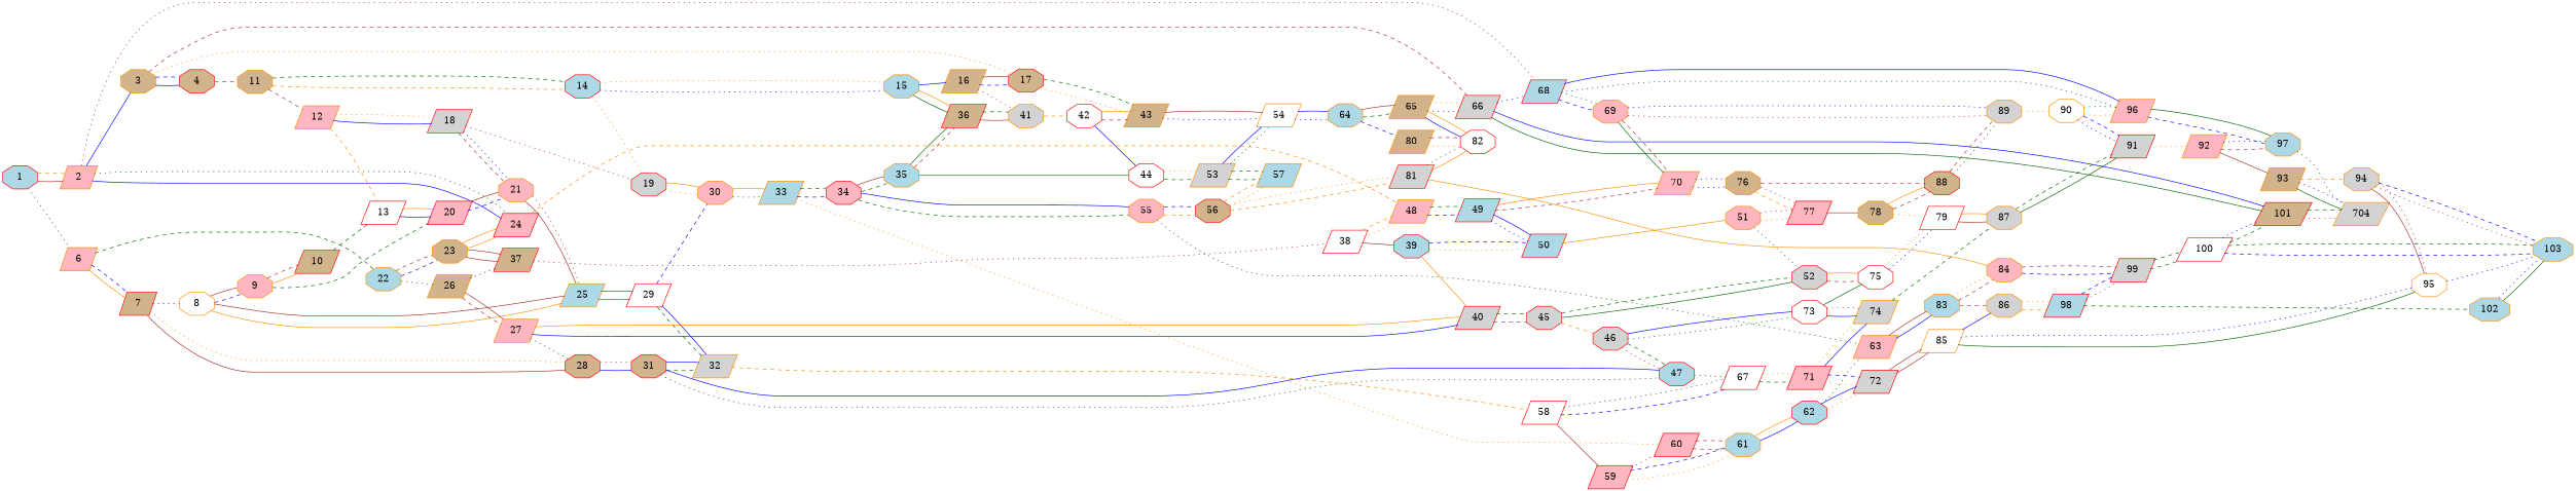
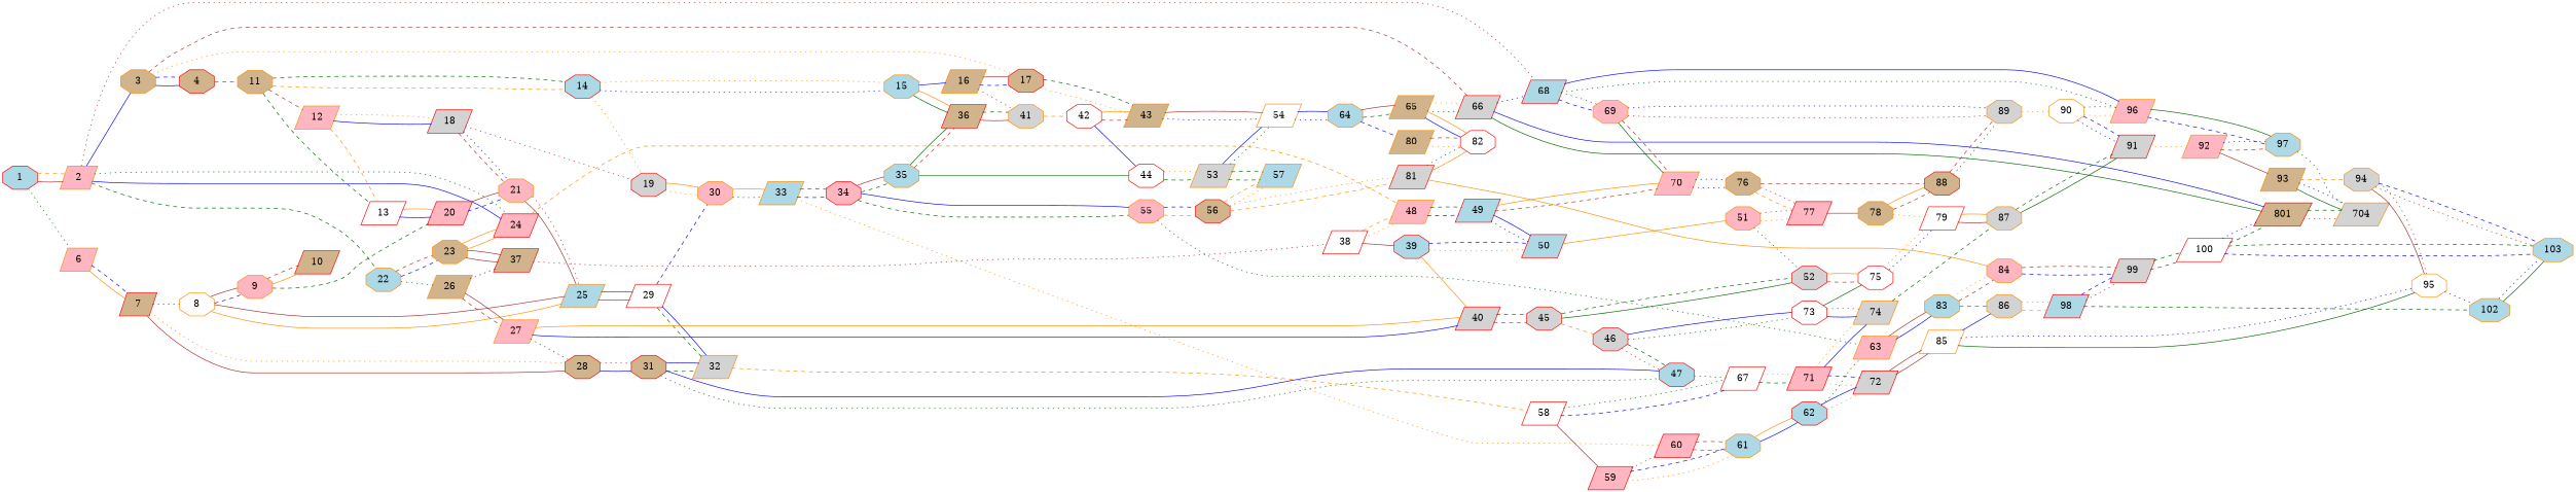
  graph {
    rankdir=LR
    node [color=darkorange fillcolor=lightpink shape=parallelogram style=filled]
    edge [color=blue style=dashed]
    1 [color=red fillcolor=lightblue shape=octagon]
    2
    6
    3 [fillcolor=tan shape=octagon]
    24 [color=red]
    68 [color=red fillcolor=lightblue]
    7 [color=red fillcolor=tan]
    22 [fillcolor=lightblue shape=octagon]
    4 [color=red fillcolor=tan shape=octagon]
    17 [color=red fillcolor=tan shape=octagon]
    66 [color=red fillcolor=lightgrey]
    48
    69 [shape=octagon]
    96
    11 [fillcolor=tan shape=octagon]
    43 [fillcolor=tan]
-   101 [color=red fillcolor=tan]
+   101 [color=red fillcolor=tan label=801]
    12
    14 [color=red fillcolor=lightblue shape=octagon]
    10 [color=red fillcolor=tan]
    13 [color=red fillcolor=white]
    8 [fillcolor=white shape=octagon]
    28 [color=red fillcolor=tan shape=octagon]
    23 [fillcolor=tan shape=octagon]
    26 [fillcolor=tan]
    9 [shape=octagon]
    25 [fillcolor=lightblue]
    31 [color=red fillcolor=tan shape=octagon]
    20 [color=red]
    29 [color=red fillcolor=white]
    21 [shape=octagon]
    18 [color=red fillcolor=lightgrey]
    15 [fillcolor=lightblue shape=octagon]
    19 [color=red fillcolor=lightgrey shape=octagon]
    16 [fillcolor=tan]
    36 [color=red fillcolor=tan]
    30 [shape=octagon]
    41 [fillcolor=lightgrey shape=octagon]
    42 [color=red fillcolor=white shape=octagon]
    54 [fillcolor=white]
    33 [fillcolor=lightblue]
    37 [color=red fillcolor=tan]
    27
    38 [color=red fillcolor=white]
    49 [color=red fillcolor=lightblue]
    32 [fillcolor=lightgrey]
    40 [color=red fillcolor=lightgrey]
    45 [color=red fillcolor=lightgrey shape=octagon]
    47 [color=red fillcolor=lightblue shape=octagon]
    58 [color=red fillcolor=white]
    34 [color=red shape=octagon]
    60 [color=red]
    67 [color=red fillcolor=white]
    59 [color=red]
    35 [fillcolor=lightblue shape=octagon]
    55 [shape=octagon]
    61 [fillcolor=lightblue shape=octagon]
    44 [color=red fillcolor=white shape=octagon]
    56 [color=red fillcolor=tan shape=octagon]
    63
    53 [fillcolor=lightgrey]
    39 [color=red fillcolor=lightblue shape=octagon]
    50 [color=red fillcolor=lightblue]
    51 [shape=octagon]
    46 [color=red fillcolor=lightgrey shape=octagon]
    52 [color=red fillcolor=lightgrey shape=octagon]
    64 [fillcolor=lightblue shape=octagon]
    57 [fillcolor=lightblue]
    73 [color=red fillcolor=white shape=octagon]
    75 [color=red fillcolor=white shape=octagon]
    74 [fillcolor=lightgrey]
    71 [color=red]
    70
    76 [fillcolor=tan shape=octagon]
    77 [color=red]
    78 [fillcolor=tan shape=octagon]
    79 [color=red fillcolor=white]
    65 [fillcolor=tan]
    80 [fillcolor=tan]
    81 [color=red fillcolor=lightgrey]
    83 [fillcolor=lightblue shape=octagon]
    82 [color=red fillcolor=white shape=octagon]
    84 [shape=octagon]
    62 [color=red fillcolor=lightblue shape=octagon]
    72 [color=red fillcolor=lightgrey]
    85 [fillcolor=white]
    86 [fillcolor=lightgrey shape=octagon]
    n88 [fillcolor=lightgrey label=704]
    89 [fillcolor=lightgrey shape=octagon]
    97 [fillcolor=lightblue shape=octagon]
    90 [fillcolor=white shape=octagon]
    88 [color=red fillcolor=tan shape=octagon]
    87 [fillcolor=lightgrey shape=octagon]
    95 [fillcolor=white shape=octagon]
    91 [color=red fillcolor=lightgrey]
    99 [color=red fillcolor=lightgrey]
    98 [color=red fillcolor=lightblue]
    100 [color=red fillcolor=white]
    102 [fillcolor=lightblue shape=octagon]
    92
    93 [fillcolor=tan]
    94 [fillcolor=lightgrey shape=octagon]
    103 [fillcolor=lightblue shape=octagon]
    1 -- 2 [color=brown style=solid]
    1 -- 2 [color=darkorange]
    1 -- 6 [color=darkgreen style=dotted]
    2 -- 3 [style=solid]
    2 -- 24 [style=solid]
    2 -- 24 [color=darkgreen style=dotted]
    2 -- 68 [color=brown style=dotted]
    6 -- 7 [color=darkorange style=solid]
    6 -- 7
-   6 -- 22 [color=darkgreen]
+   2 -- 22 [color=darkgreen]
    3 -- 4 [style=solid]
    3 -- 4
    3 -- 17 [color=darkorange style=dotted]
    3 -- 66 [color=brown]
    24 -- 48 [color=darkorange]
    68 -- 69
    68 -- 69 [color=darkgreen style=dotted]
    68 -- 96 [color=darkgreen style=dotted]
    68 -- 96 [style=solid]
    7 -- 8 [style=dotted]
    7 -- 28 [color=brown style=solid]
    7 -- 28 [color=darkorange style=dotted]
    22 -- 23
    22 -- 23 [color=brown]
    22 -- 26 [color=darkgreen style=dotted]
    4 -- 11 [color=brown]
    17 -- 43 [color=darkorange style=dotted]
    17 -- 43 [color=darkgreen]
    66 -- 68 [style=dotted]
    66 -- 101 [color=darkgreen style=solid]
    66 -- 101 [style=solid]
    48 -- 49
    48 -- 49 [color=darkgreen]
    69 -- 70 [color=darkgreen style=solid]
    69 -- 70 [color=brown]
    69 -- 89 [color=brown style=dotted]
    69 -- 89 [style=dotted]
    96 -- 97
    96 -- 97 [color=darkgreen style=solid]
    11 -- 12 [color=brown]
    11 -- 14 [color=darkorange]
    11 -- 14 [color=darkgreen]
    43 -- 54 [style=dotted]
    43 -- 54 [color=brown style=solid]
    101 -- n88 [color=brown style=dotted]
    101 -- n88 [color=darkgreen]
    12 -- 13 [color=darkorange]
    12 -- 18 [style=solid]
    12 -- 18 [color=darkorange style=dotted]
    14 -- 15 [style=dotted]
    14 -- 15 [color=darkorange style=dotted]
    14 -- 19 [color=darkorange style=dotted]
-   10 -- 13 [color=darkgreen]
+   11 -- 13 [color=darkgreen]
    13 -- 20 [style=solid]
    13 -- 20 [color=darkorange style=solid]
    8 -- 9
    8 -- 9 [color=brown style=solid]
    8 -- 25 [color=darkorange style=solid]
    8 -- 25 [color=brown style=solid]
    28 -- 31 [style=solid]
    28 -- 31 [color=brown style=dotted]
    23 -- 24 [color=darkorange style=solid]
    23 -- 24 [color=darkorange style=solid]
    23 -- 37 [color=brown style=solid]
    23 -- 37 [color=brown style=solid]
    26 -- 37 [style=dotted]
    26 -- 27 [color=brown]
    26 -- 27 [color=brown style=solid]
    9 -- 10 [color=darkorange style=solid]
    9 -- 10 [color=brown]
    9 -- 20 [color=darkgreen]
    25 -- 29 [color=brown style=solid]
    25 -- 29 [color=darkgreen style=solid]
    31 -- 32 [color=darkgreen]
    31 -- 32 [style=solid]
    31 -- 47 [color=darkgreen style=dotted]
    31 -- 47 [style=solid]
    20 -- 21
    20 -- 21 [color=brown style=solid]
    29 -- 30
    29 -- 32 [color=darkgreen]
    29 -- 32 [style=solid]
    21 -- 25 [color=brown style=solid]
    21 -- 25 [color=brown style=dotted]
    18 -- 21 [color=brown]
    18 -- 21 [style=dotted]
    18 -- 19 [color=brown style=dotted]
    15 -- 16 [style=solid]
    15 -- 36 [color=darkgreen style=solid]
    15 -- 36 [color=darkorange style=solid]
    19 -- 30 [color=darkorange style=dotted]
    19 -- 30 [color=darkorange style=solid]
    16 -- 17
    16 -- 17 [color=brown style=solid]
    16 -- 41 [color=brown style=dotted]
    36 -- 41 [color=brown style=solid]
    36 -- 41 [color=darkgreen]
    30 -- 33 [color=darkgreen style=dotted]
    30 -- 33 [color=darkorange style=solid]
    41 -- 42 [color=darkorange]
    42 -- 43 [color=brown]
    42 -- 43 [color=darkorange style=solid]
    42 -- 44 [style=solid]
    54 -- 64 [style=dotted]
    54 -- 64 [style=solid]
    33 -- 34
    33 -- 34 [color=darkgreen]
    33 -- 60 [color=darkorange style=dotted]
    37 -- 38 [color=brown style=dotted]
    27 -- 28 [color=darkgreen style=dotted]
    27 -- 40 [style=solid]
    27 -- 40 [color=darkorange style=solid]
    38 -- 48 [color=darkorange style=dotted]
    38 -- 48 [color=darkorange]
    38 -- 39 [color=brown style=solid]
    49 -- 50 [style=dotted]
    49 -- 50 [style=solid]
    49 -- 70 [color=brown]
    49 -- 70 [color=darkorange style=solid]
    32 -- 58 [color=darkorange]
    40 -- 45 [color=brown]
    40 -- 45 [color=darkgreen]
    45 -- 46 [color=darkorange]
    45 -- 52 [color=darkgreen style=solid]
    45 -- 52 [color=darkgreen]
    47 -- 67 [color=darkgreen style=dotted]
    58 -- 67
    58 -- 67 [color=darkgreen style=dotted]
    58 -- 59 [color=brown style=solid]
    34 -- 35 [color=darkgreen]
    34 -- 35 [color=brown style=solid]
    34 -- 55 [color=darkgreen]
    34 -- 55 [style=solid]
    60 -- 61 [color=brown]
    60 -- 61 [color=brown]
    67 -- 71 [color=darkgreen]
    67 -- 71 [color=darkorange style=dotted]
    59 -- 60 [color=brown style=dotted]
    59 -- 61 [color=darkorange style=dotted]
    59 -- 61
    35 -- 36 [color=brown]
    35 -- 36 [color=darkgreen style=solid]
    35 -- 44 [color=darkgreen style=solid]
    55 -- 56 [color=darkorange]
    55 -- 56
    55 -- 63 [color=darkgreen style=dotted]
    61 -- 62 [style=solid]
    61 -- 62 [color=darkorange style=solid]
    44 -- 53 [color=darkgreen]
    44 -- 53 [color=darkorange style=dotted]
    56 -- 57 [color=darkorange style=dotted]
    56 -- 57 [color=darkorange]
    56 -- 81 [color=darkorange]
    56 -- 81 [color=darkorange style=dotted]
    63 -- 83 [style=solid]
    63 -- 83 [color=brown style=solid]
    53 -- 54 [color=darkgreen style=dotted]
    53 -- 54 [style=solid]
    53 -- 57 [color=darkgreen]
    53 -- 57 [color=darkgreen]
    39 -- 40 [color=darkorange style=solid]
    39 -- 50 [color=darkorange style=dotted]
    39 -- 50
    50 -- 51 [color=darkorange style=solid]
    51 -- 52 [color=darkgreen style=dotted]
    51 -- 77 [color=darkorange style=dotted]
    51 -- 77 [color=brown style=dotted]
    46 -- 47 [color=brown style=dotted]
    46 -- 47 [color=darkgreen]
    46 -- 73 [color=darkgreen style=dotted]
    46 -- 73 [style=solid]
    52 -- 75 [color=brown]
    52 -- 75 [color=darkorange style=solid]
    64 -- 65 [color=darkgreen]
    64 -- 65 [color=brown style=solid]
    64 -- 80
    73 -- 75 [color=darkgreen style=solid]
    73 -- 74 [style=solid]
    73 -- 74 [color=brown style=dotted]
    75 -- 79 [style=dotted]
    75 -- 79 [color=darkorange style=dotted]
    74 -- 87 [color=darkgreen]
    71 -- 74 [style=solid]
    71 -- 74 [color=darkorange style=dotted]
    71 -- 72 [color=darkorange style=dotted]
    71 -- 72
    70 -- 76 [style=dotted]
    70 -- 76 [style=dotted]
    76 -- 77 [color=darkorange]
    76 -- 77 [color=brown style=dotted]
    76 -- 88 [color=brown]
    77 -- 78 [color=brown style=solid]
    78 -- 79 [color=darkorange style=dotted]
    78 -- 88 [color=brown]
    78 -- 88 [color=darkorange style=solid]
    79 -- 87 [color=brown style=solid]
    79 -- 87 [color=darkorange style=solid]
    65 -- 66 [color=darkgreen style=dotted]
    65 -- 66 [color=darkorange style=dotted]
    65 -- 82 [style=solid]
    65 -- 82 [color=darkorange style=solid]
    80 -- 82 [color=darkorange style=dotted]
    80 -- 82 [color=brown]
    81 -- 82 [color=darkorange style=solid]
    81 -- 82 [color=darkgreen style=dotted]
    81 -- 84 [color=darkorange style=solid]
    83 -- 84 [color=brown]
    83 -- 84 [color=darkorange style=dotted]
    83 -- 86 [color=brown]
    84 -- 99
    84 -- 99 [color=brown]
    62 -- 63 [color=darkgreen style=dotted]
    62 -- 72 [color=darkorange style=dotted]
    62 -- 72 [style=solid]
    72 -- 85 [color=brown style=solid]
    72 -- 85 [color=brown style=solid]
    85 -- 86 [style=solid]
    85 -- 95 [color=darkgreen style=solid]
    85 -- 95 [style=dotted]
    86 -- 98 [color=darkorange]
    86 -- 98 [color=darkorange style=dotted]
    89 -- 90 [color=darkorange style=dotted]
    97 -- n88 [color=darkgreen style=dotted]
    90 -- 96 [color=darkorange style=dotted]
    90 -- 96 [color=darkgreen style=dotted]
    90 -- 91 [style=dotted]
    90 -- 91
    88 -- 89 [color=darkgreen style=dotted]
    88 -- 89 [color=brown]
    87 -- 91 [color=darkgreen style=solid]
    87 -- 91 [color=darkgreen]
-   95 -- 103 [style=dotted]
+   95 -- 102 [style=dotted]
    91 -- 92 [color=darkorange style=dotted]
    99 -- 100 [color=darkgreen]
    99 -- 100 [color=darkgreen]
    98 -- 99 [color=brown style=dotted]
    98 -- 99
    98 -- 102 [color=darkgreen]
    100 -- 101 [color=darkgreen]
    100 -- 101 [style=dotted]
    100 -- 103
    100 -- 103 [color=darkgreen]
    102 -- 103 [color=darkgreen style=solid]
    102 -- 103 [style=dotted]
    92 -- 97 [color=brown]
    92 -- 97 [style=dotted]
    92 -- 93 [color=brown style=solid]
    93 -- n88 [color=darkgreen style=solid]
    93 -- n88 [style=dotted]
    93 -- 94 [color=darkorange]
    94 -- 95 [color=brown style=solid]
    94 -- 95 [color=brown style=dotted]
    94 -- 103 [color=brown style=dotted]
    94 -- 103
  }
